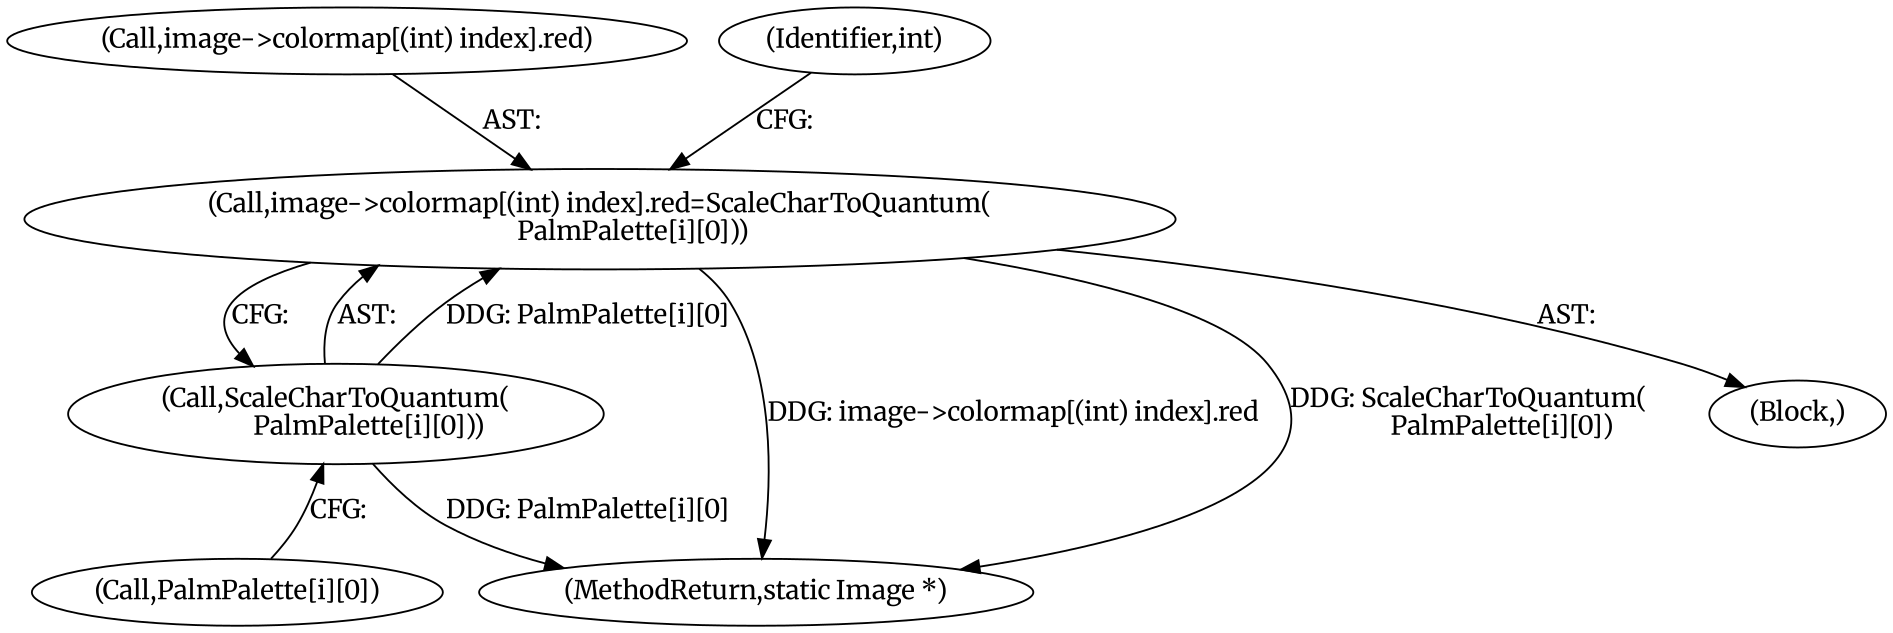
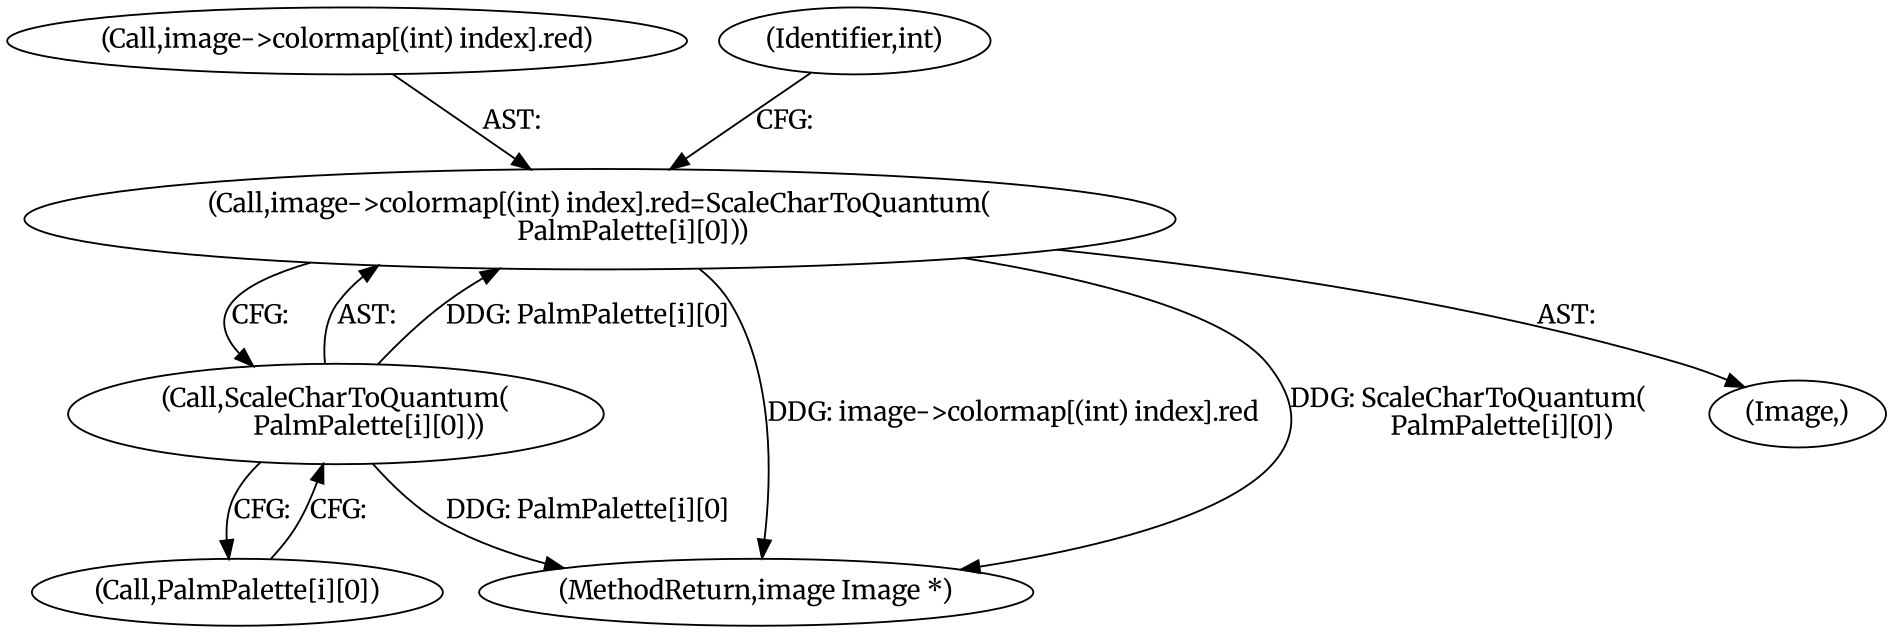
  digraph {
    fontname=Merriweather
    node [fontname=Merriweather]
    edge [fontname=Merriweather]
    n1 [label="(Call,image->colormap[(int) index].red=ScaleCharToQuantum(\n            PalmPalette[i][0]))"]
    n2 [label="(Call,ScaleCharToQuantum(\n            PalmPalette[i][0]))"]
-   n3 [label="(MethodReturn,static Image *)"]
-   n4 [label="(Block,)"]
+   n3 [label="(MethodReturn,image Image *)"]
+   n4 [label="(Image,)"]
    n5 [label="(Call,PalmPalette[i][0])"]
    n6 [label="(Call,image->colormap[(int) index].red)"]
    n7 [label="(Identifier,int)"]
    n1 -> n2 [label="CFG: "]
    n1 -> n3 [label="DDG: image->colormap[(int) index].red"]
    n1 -> n3 [label="DDG: ScaleCharToQuantum(\n            PalmPalette[i][0])"]
    n1 -> n4 [label="AST: "]
    n2 -> n1 [label="AST: "]
    n2 -> n1 [label="DDG: PalmPalette[i][0]"]
    n2 -> n3 [label="DDG: PalmPalette[i][0]"]
+   n2 -> n5 [label="CFG: "]
    n5 -> n2 [label="CFG: "]
    n6 -> n1 [label="AST: "]
    n7 -> n1 [label="CFG: "]
  }
